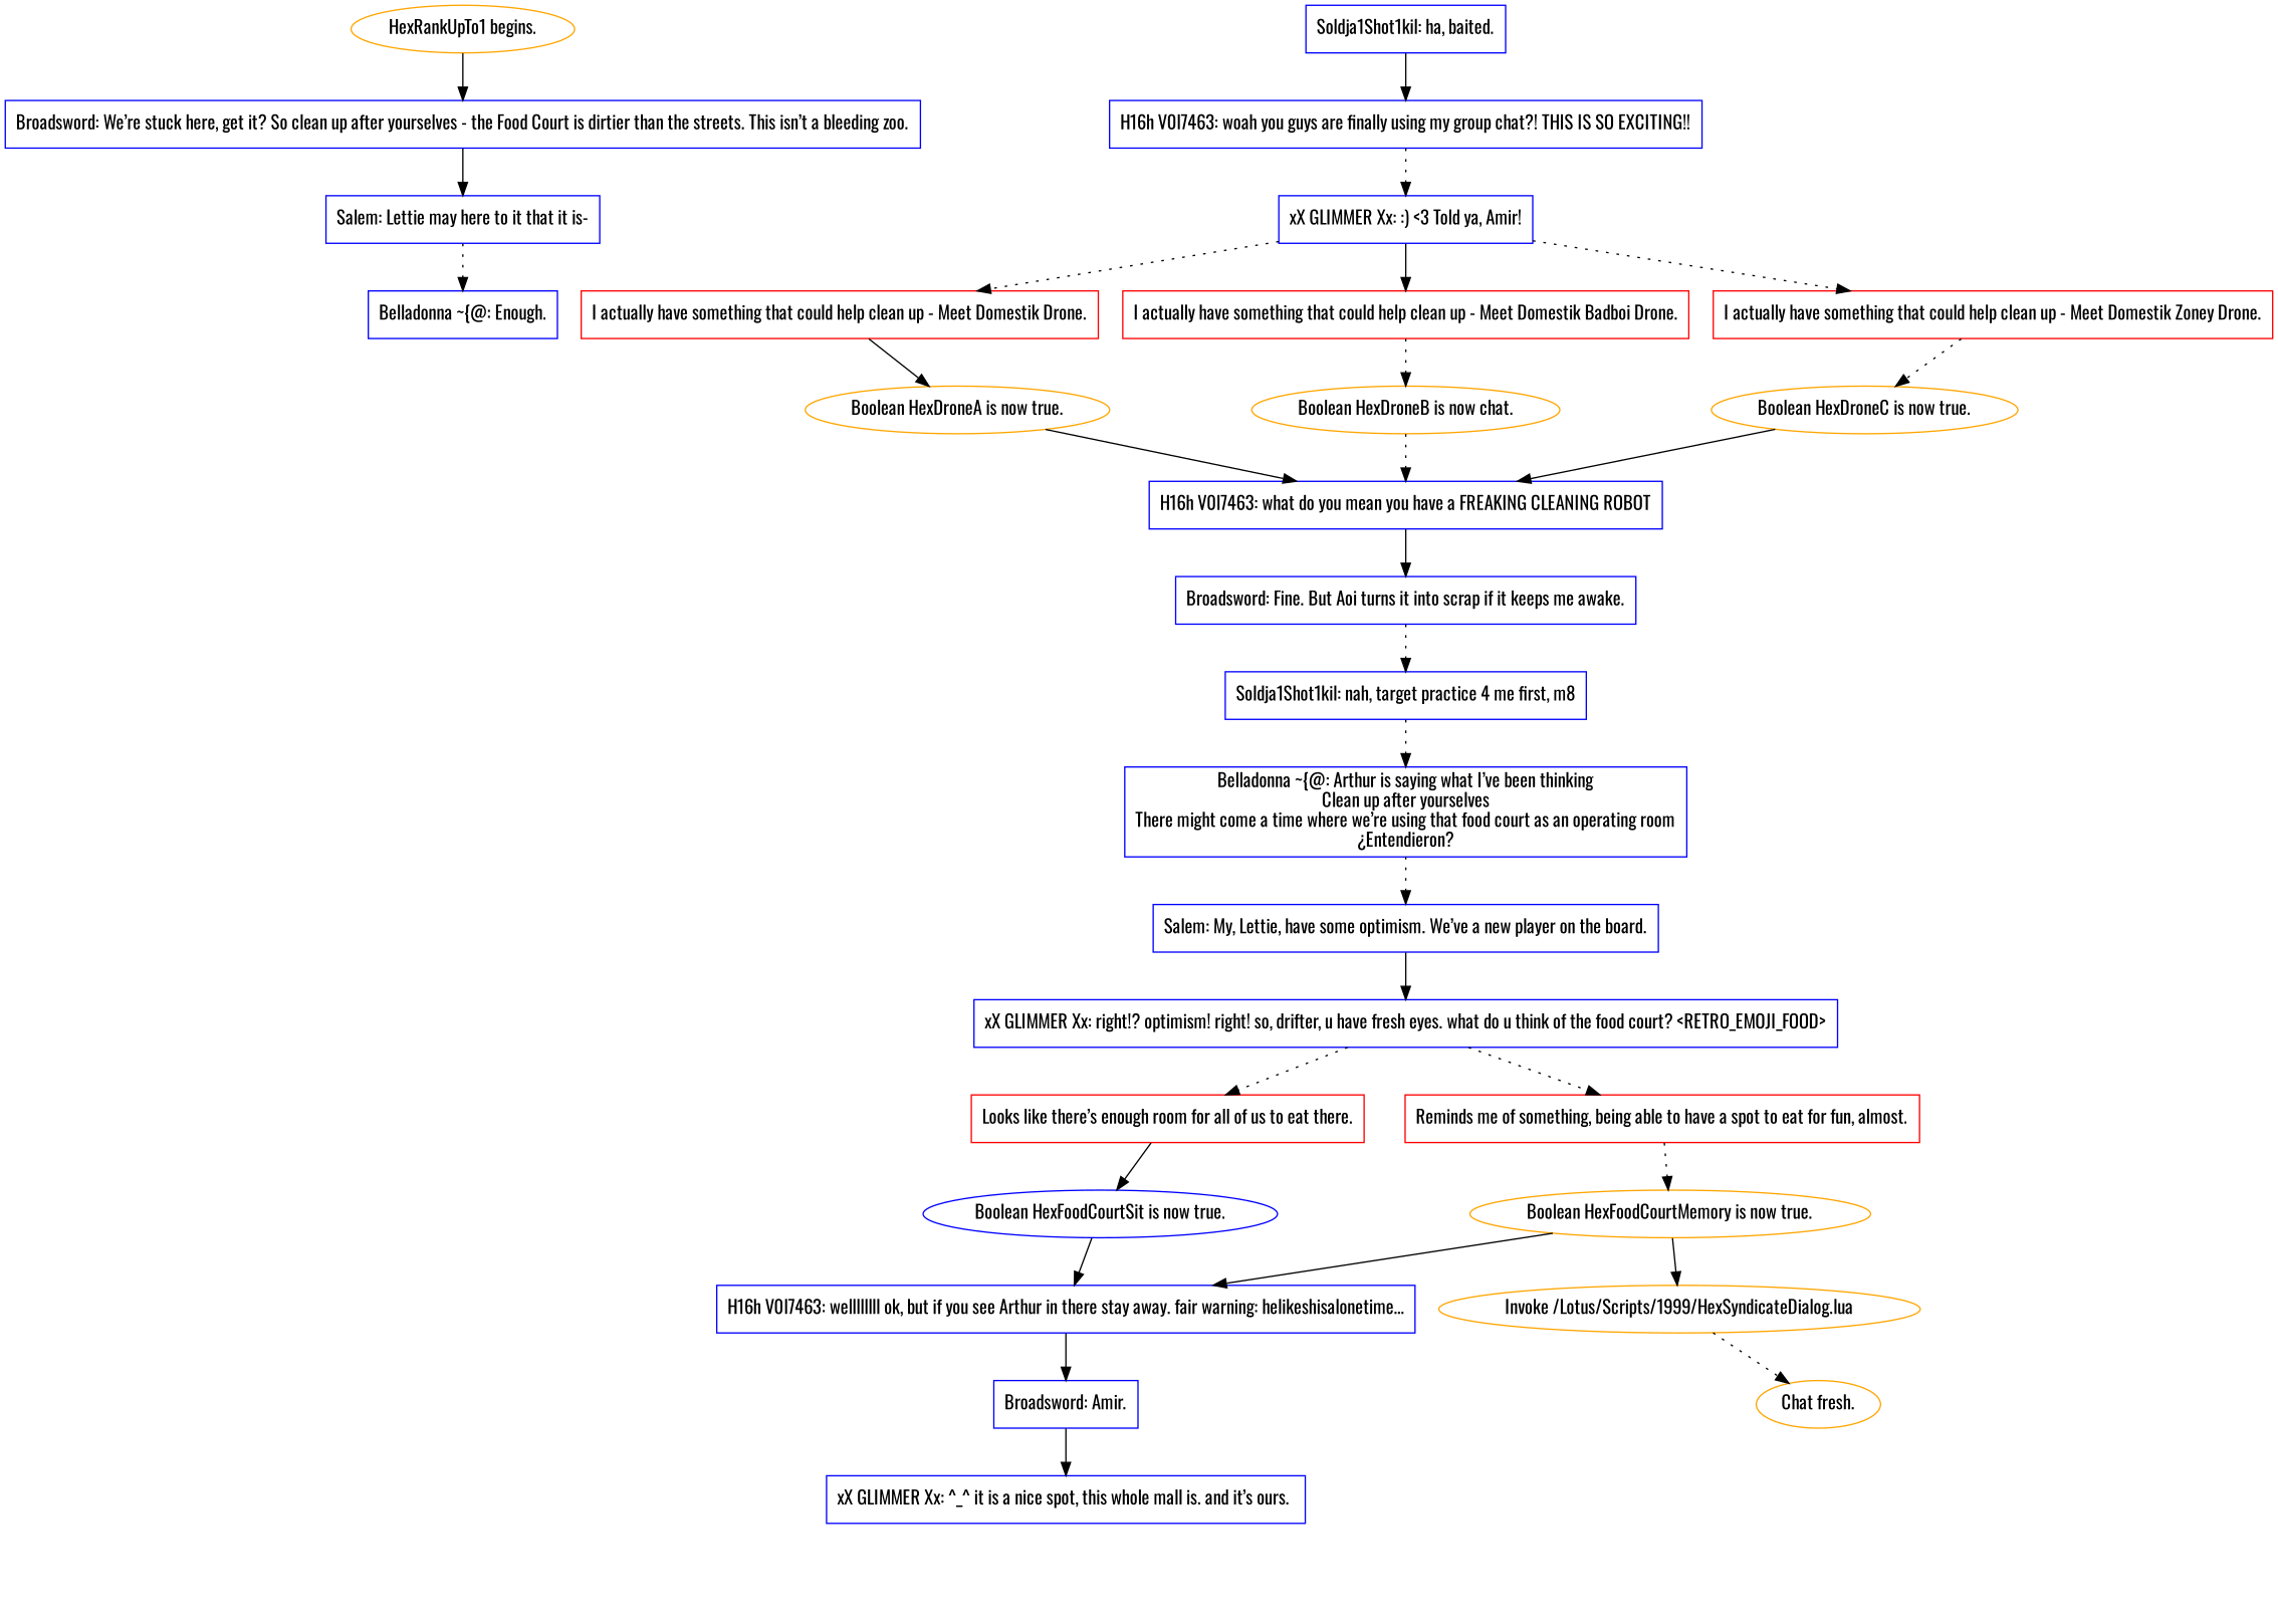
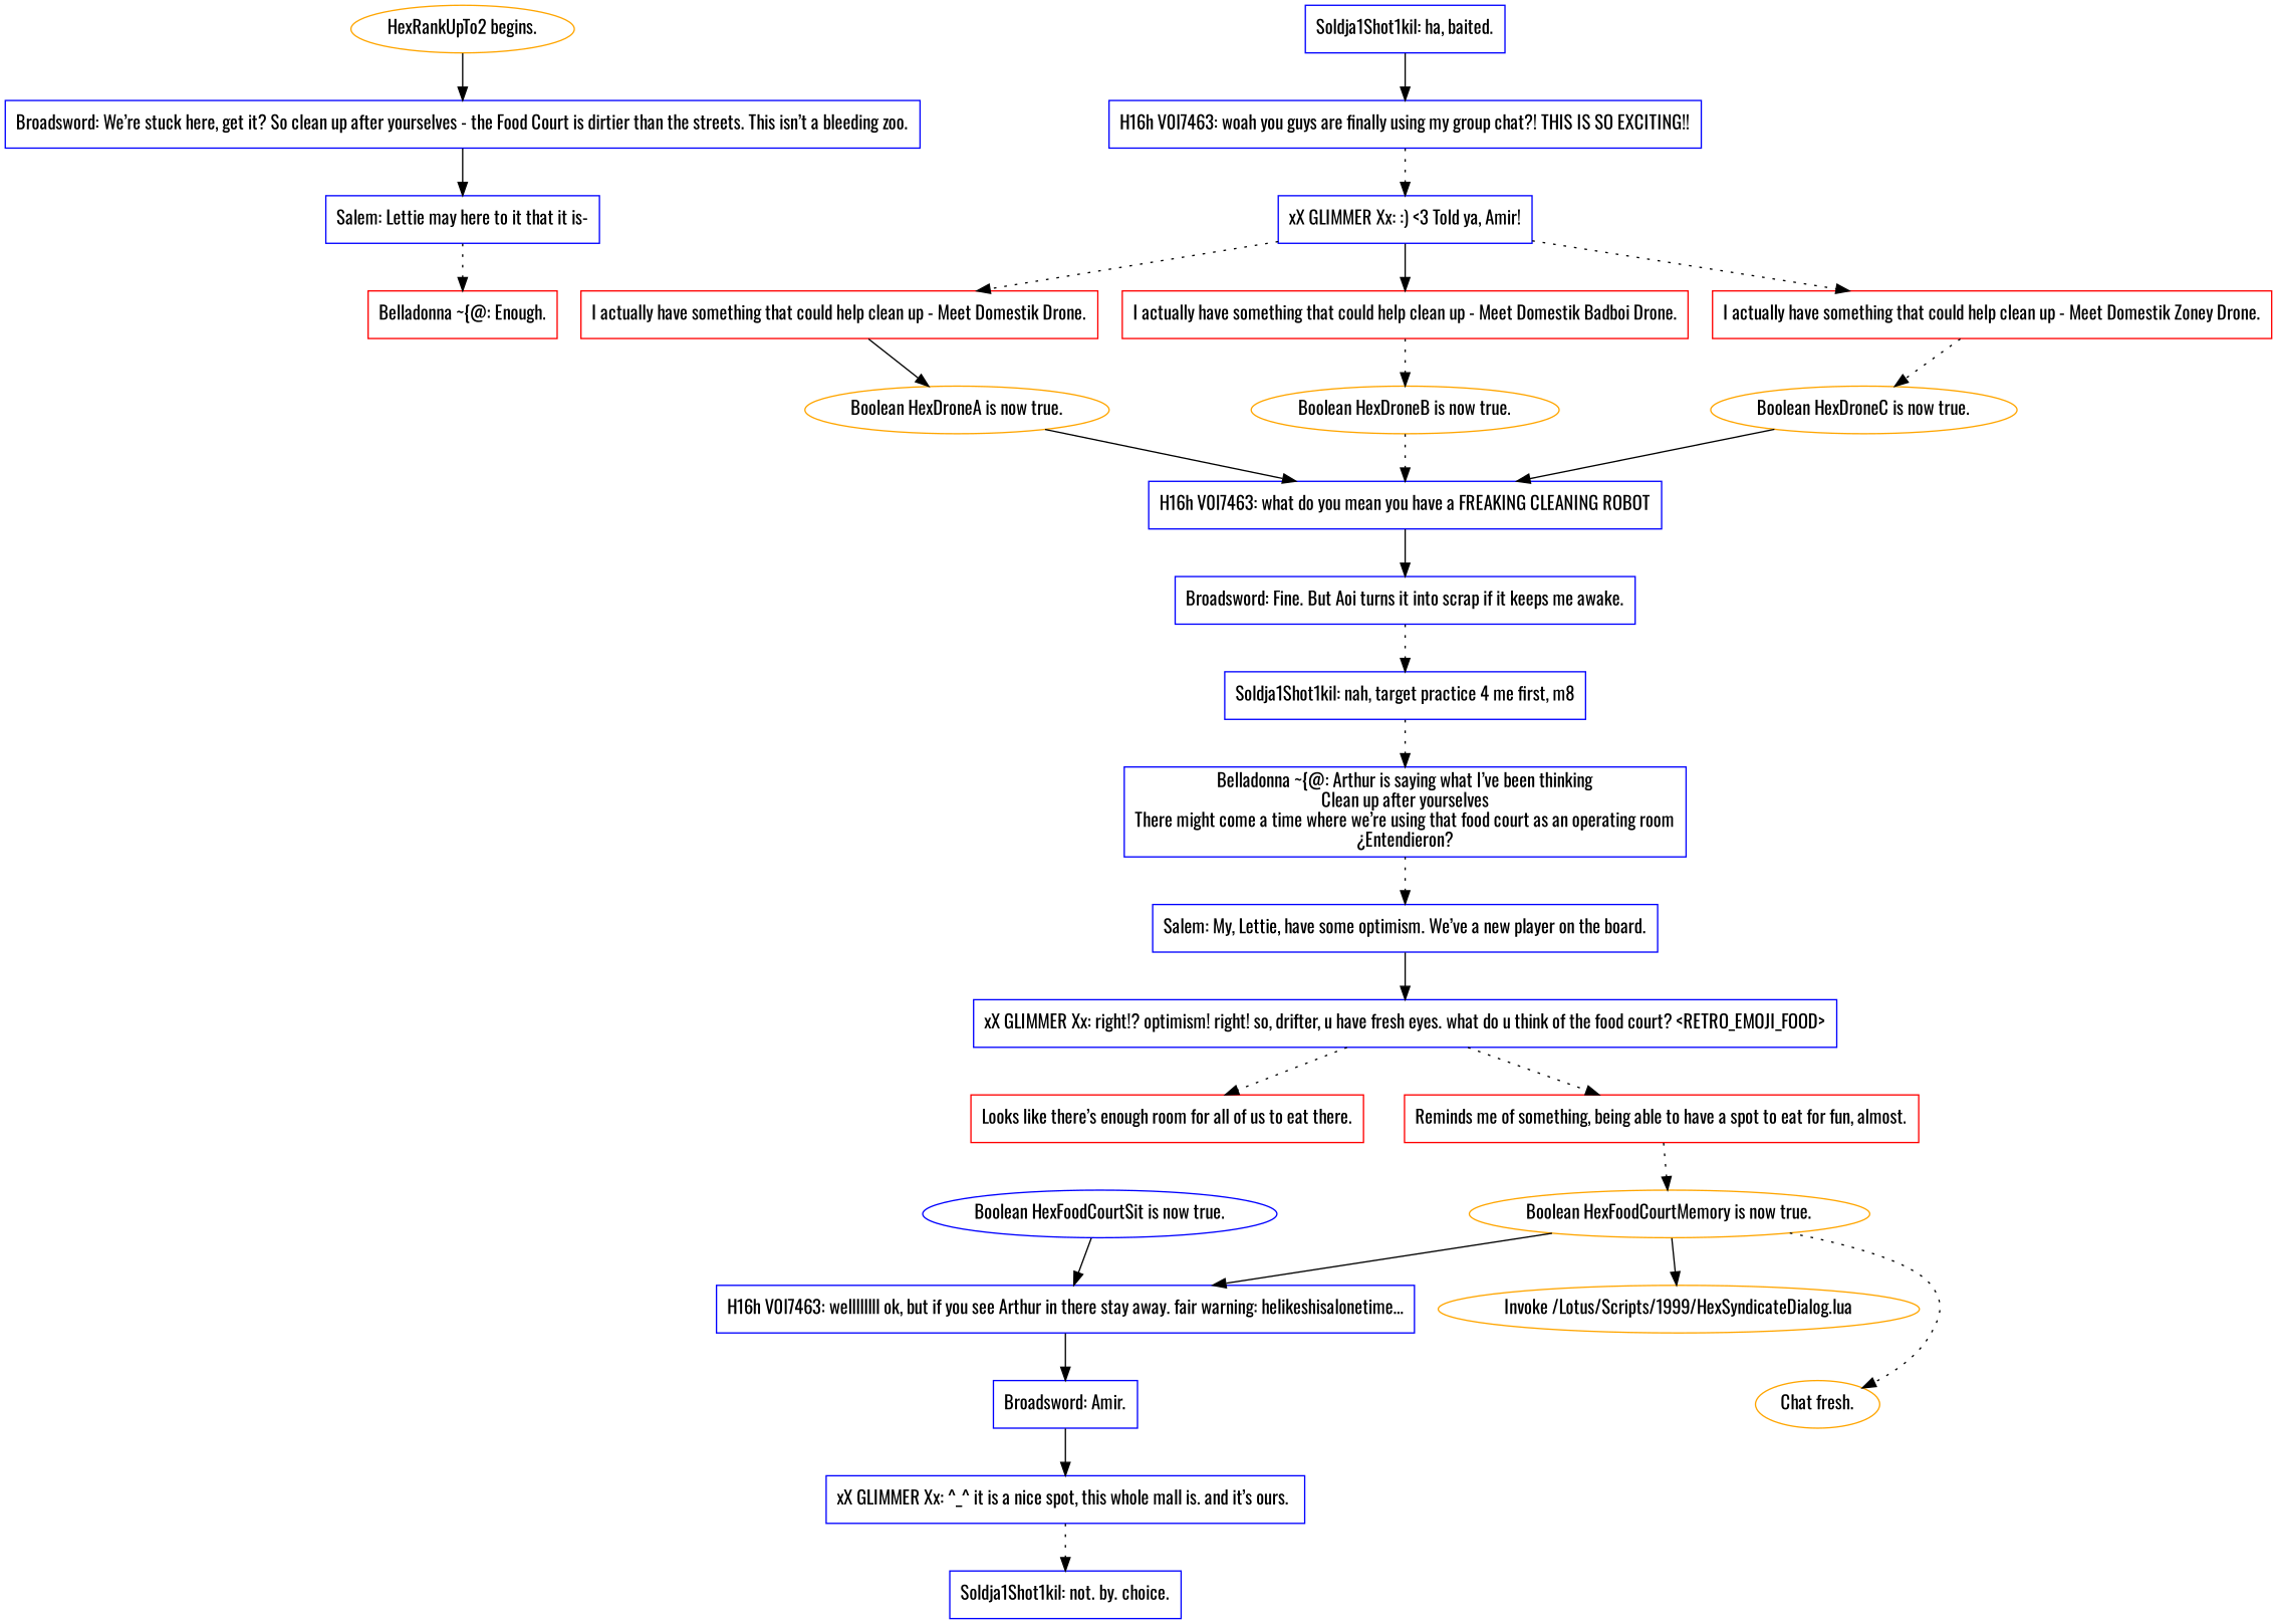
  digraph {
    fontname=Oswald
    node [color=blue fontname=Oswald shape=box]
    edge [fontname=Oswald style=solid]
-   "HexRankUpTo1 begins." [color=orange shape=""]
+   "HexRankUpTo1 begins." [color=orange label="HexRankUpTo2 begins." shape=""]
    n2 [label="Broadsword: We’re stuck here, get it? So clean up after yourselves - the Food Court is dirtier than the streets. This isn’t a bleeding zoo."]
    n3 [label="Salem: Lettie may here to it that it is-"]
-   n4 [label="Belladonna ~{@: Enough."]
+   n4 [color=red label="Belladonna ~{@: Enough."]
    n5 [label="Soldja1Shot1kil: ha, baited."]
    n6 [label="H16h V0l7463: woah you guys are finally using my group chat?! THIS IS SO EXCITING!!"]
    n7 [label="xX GLIMMER Xx: :) <3 Told ya, Amir!"]
    n8 [color=red label="I actually have something that could help clean up - Meet Domestik Drone."]
    n9 [color=red label="I actually have something that could help clean up - Meet Domestik Badboi Drone."]
    n10 [color=red label="I actually have something that could help clean up - Meet Domestik Zoney Drone."]
    n11 [color=orange label="Boolean HexDroneA is now true." shape=""]
-   n12 [color=orange label="Boolean HexDroneB is now chat." shape=""]
+   n12 [color=orange label="Boolean HexDroneB is now true." shape=""]
    n13 [color=orange label="Boolean HexDroneC is now true." shape=""]
    n14 [label="H16h V0l7463: what do you mean you have a FREAKING CLEANING ROBOT"]
    n15 [label="Broadsword: Fine. But Aoi turns it into scrap if it keeps me awake."]
    n16 [label="Soldja1Shot1kil: nah, target practice 4 me first, m8"]
    n17 [label="Belladonna ~{@: Arthur is saying what I’ve been thinking\nClean up after yourselves\nThere might come a time where we’re using that food court as an operating room\n¿Entendieron?"]
    n18 [label="Salem: My, Lettie, have some optimism. We’ve a new player on the board."]
    n19 [label="xX GLIMMER Xx: right!? optimism! right! so, drifter, u have fresh eyes. what do u think of the food court? <RETRO_EMOJI_FOOD>"]
    n20 [color=red label="Looks like there’s enough room for all of us to eat there."]
    n21 [color=red label="Reminds me of something, being able to have a spot to eat for fun, almost."]
    n22 [label="Boolean HexFoodCourtSit is now true." shape=""]
    n23 [color=orange label="Boolean HexFoodCourtMemory is now true." shape=""]
    n24 [label="H16h V0l7463: wellllllll ok, but if you see Arthur in there stay away. fair warning: helikeshisalonetime…"]
    n25 [color=orange label="Invoke /Lotus/Scripts/1999/HexSyndicateDialog.lua" shape=""]
    n26 [label="Broadsword: Amir."]
    n27 [label="xX GLIMMER Xx: ^_^ it is a nice spot, this whole mall is. and it’s ours. "]
+   n28 [label="Soldja1Shot1kil: not. by. choice."]
    n29 [color=orange label="Chat fresh." shape=""]
    "HexRankUpTo1 begins." -> n2
    n2 -> n3
    n3 -> n4 [style=dotted]
    n5 -> n6
    n6 -> n7 [style=dotted]
    n7 -> n8 [style=dotted]
    n7 -> n9
    n7 -> n10 [style=dotted]
    n8 -> n11
    n9 -> n12 [style=dotted]
    n10 -> n13 [style=dotted]
    n11 -> n14
    n12 -> n14 [style=dotted]
    n13 -> n14
    n14 -> n15
    n15 -> n16 [style=dotted]
    n16 -> n17 [style=dotted]
    n17 -> n18 [style=dotted]
    n18 -> n19
    n19 -> n20 [style=dotted]
    n19 -> n21 [style=dotted]
-   n20 -> n22
    n21 -> n23 [style=dotted]
    n22 -> n24
    n23 -> n24
    n23 -> n25
    n24 -> n26
-   n25 -> n29 [style=dotted]
+   n23 -> n29 [style=dotted]
    n26 -> n27
+   n27 -> n28 [style=dotted]
  }
